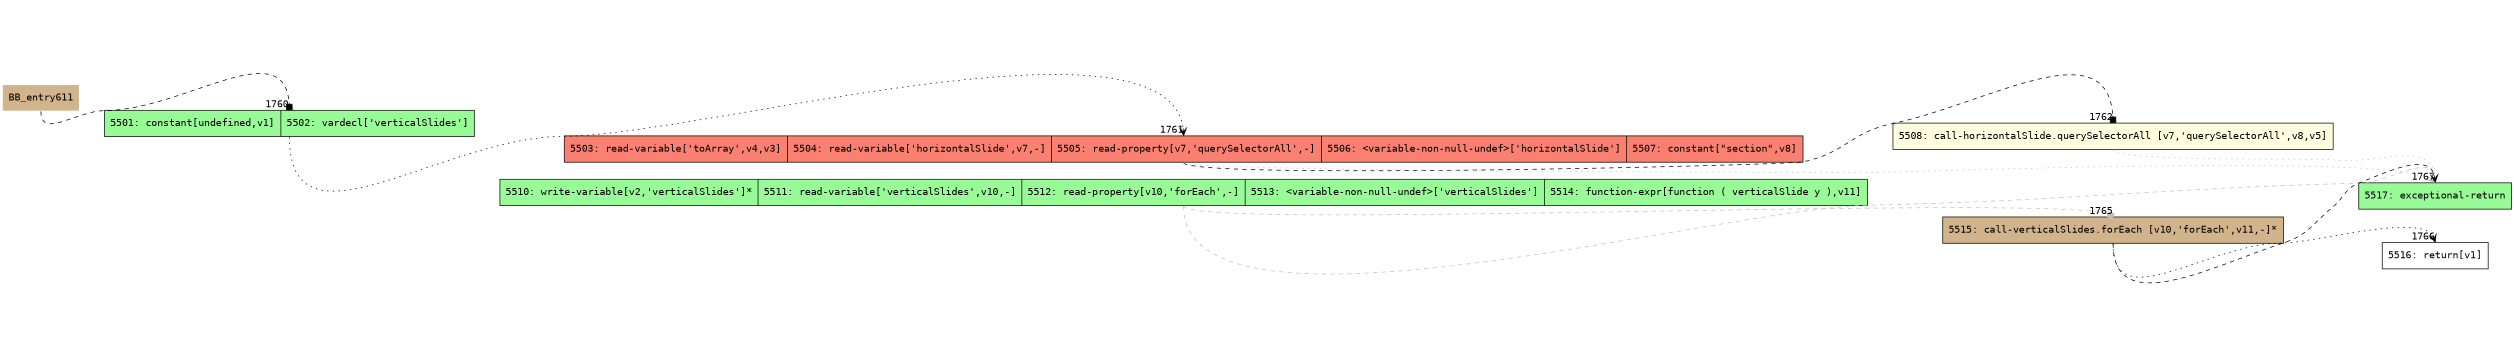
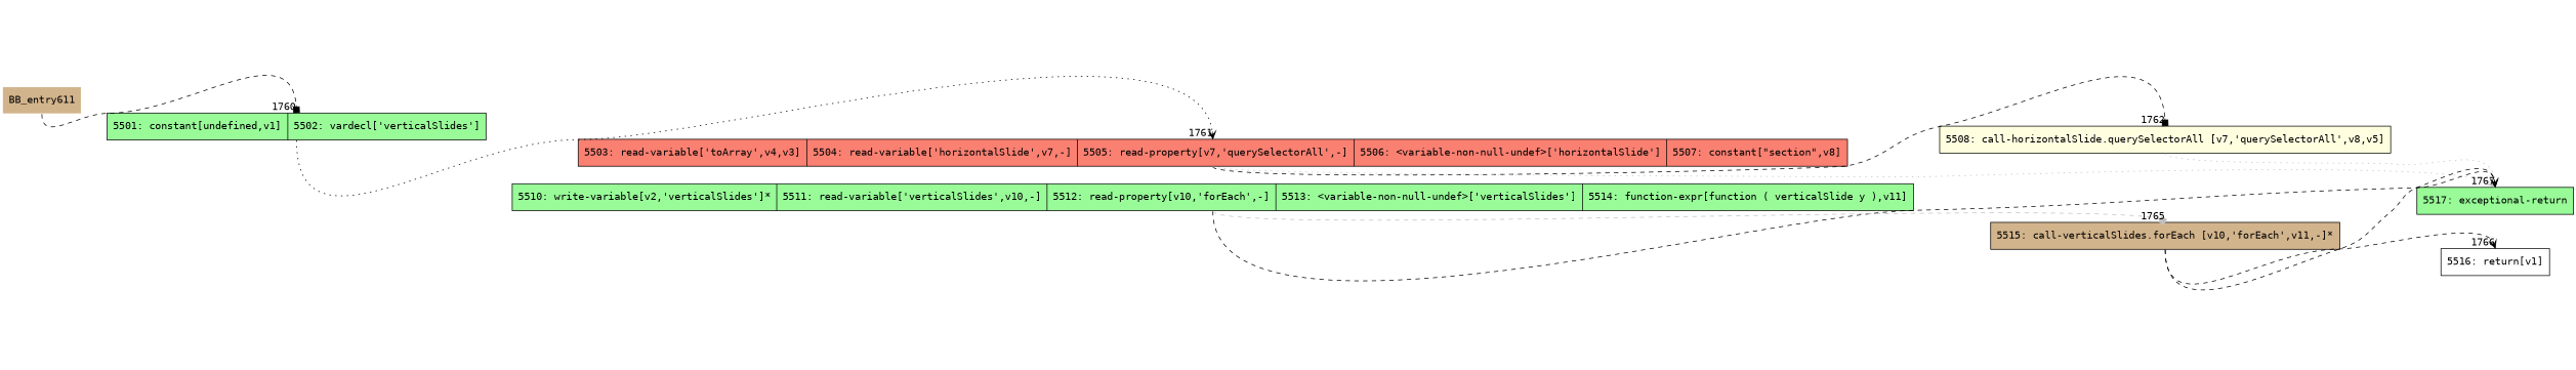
  digraph {
    fontname="DejaVu Sans Mono"
    rankdir=LR
    node [fillcolor=palegreen fontname="DejaVu Sans Mono" shape=record style=filled]
    edge [arrowhead=vee fontname="DejaVu Sans Mono" headport=n style=dashed tailport=s]
    n1 [fillcolor=tan label=BB_entry611 shape=none]
    n2 [label="{5501: constant[undefined,v1]|5502: vardecl['verticalSlides']}"]
    n3 [fillcolor=salmon label="{5503: read-variable['toArray',v4,v3]|5504: read-variable['horizontalSlide',v7,-]|5505: read-property[v7,'querySelectorAll',-]|5506: \<variable-non-null-undef\>['horizontalSlide']|5507: constant[\"section\",v8]}"]
    n4 [fillcolor=lightyellow label="{5508: call-horizontalSlide.querySelectorAll [v7,'querySelectorAll',v8,v5]}"]
    n5 [label="{5517: exceptional-return}"]
    n6 [label="{5510: write-variable[v2,'verticalSlides']*|5511: read-variable['verticalSlides',v10,-]|5512: read-property[v10,'forEach',-]|5513: \<variable-non-null-undef\>['verticalSlides']|5514: function-expr[function ( verticalSlide y ),v11]}"]
    n7 [fillcolor=tan label="{5515: call-verticalSlides.forEach [v10,'forEach',v11,-]*}"]
    n8 [fillcolor=white label="{5516: return[v1]}"]
    n1 -> n2 [arrowhead=box headlabel="    1760"]
    n2 -> n3 [headlabel="      1761" style=dotted]
    n3 -> n4 [arrowhead=box headlabel="      1762"]
    n3 -> n5 [color=gray headlabel="      1767" style=dotted]
    n4 -> n5 [color=gray style=dotted]
-   n6 -> n5 [color=gray]
+   n6 -> n5 [color=black]
    n6 -> n7 [arrowhead=box color=gray headlabel="      1765"]
    n7 -> n5 [color=black]
-   n7 -> n8 [headlabel="      1766" style=dotted]
+   n7 -> n8 [headlabel="      1766"]
  }
